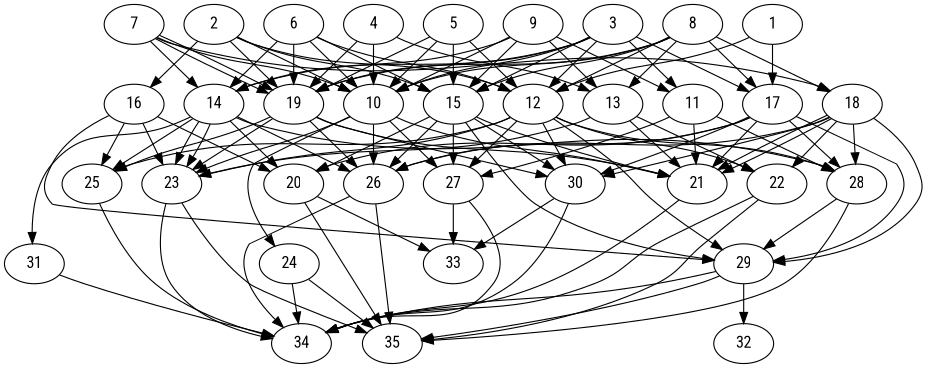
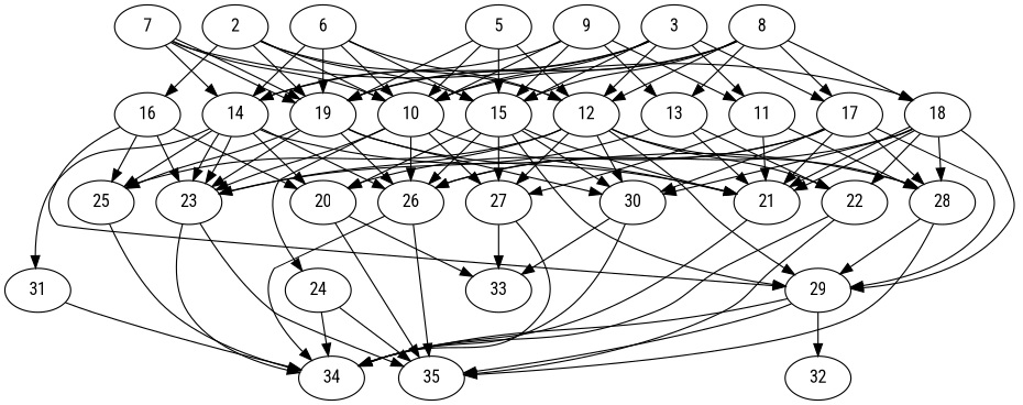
  digraph {
    fontname="Roboto Condensed"
    node [alpha=0.09 fontname="Roboto Condensed"]
    edge [fontname="Roboto Condensed"]
-   1 [alpha=0.00 expect_size=6461440]
    12 [alpha=0.10 expect_size=28370944]
    17 [alpha=0.11 expect_size=14665728]
    23 [expect_size=11727872]
    27 [alpha=0.14 expect_size=30992384]
    28 [alpha=0.04 expect_size=8860672]
    22 [expect_size=35591168]
    25 [expect_size=46964736]
    29 [alpha=0.16 expect_size=28132352]
    30 [alpha=0.13 expect_size=48475136]
    21 [alpha=0.01 expect_size=30383104]
    26 [alpha=0.19 expect_size=14363648]
    20 [alpha=0.14 expect_size=30855168]
    35 [alpha=0.20 expect_size=45728768]
    34 [alpha=0.01 expect_size=31260672]
    33 [alpha=0.16 expect_size=9590784]
    32 [alpha=0.14 expect_size=36227072]
    2 [alpha=0.16 expect_size=9976832]
    10 [alpha=0.20 expect_size=15924224]
    15 [alpha=0.06 expect_size=39401472]
    16 [alpha=0.07 expect_size=9376768]
    19 [expect_size=13813760]
    24 [alpha=0.06 expect_size=45491200]
    3 [alpha=0.17 expect_size=34187264]
    11 [alpha=0.02 expect_size=27432960]
    14 [alpha=0.01 expect_size=12651520]
    31 [alpha=0.19 expect_size=35038208]
-   4 [alpha=0.11 expect_size=44107776]
    13 [alpha=0.14 expect_size=18605056]
    5 [alpha=0.07 expect_size=20079616]
    6 [alpha=0.02 expect_size=19222528]
    7 [alpha=0.10 expect_size=20932608]
    18 [alpha=0.08 expect_size=37466112]
    8 [alpha=0.10 expect_size=37330944]
    9 [alpha=0.07 expect_size=11608064]
-   1 -> 12
-   1 -> 17
    12 -> 23
    12 -> 27
    12 -> 28
    12 -> 22
    12 -> 25
    12 -> 29
    12 -> 30
    17 -> 28
    17 -> 29
    17 -> 30
    17 -> 21
    17 -> 26
    17 -> 20
    23 -> 35
    23 -> 34
    27 -> 34
    27 -> 33
    28 -> 29
    28 -> 35
    22 -> 35
    22 -> 34
    25 -> 34
    29 -> 35
    29 -> 34
    29 -> 32
    30 -> 34
    30 -> 33
    21 -> 34
    26 -> 35
    26 -> 34
    20 -> 35
    20 -> 33
    2 -> 12
    2 -> 10
    2 -> 15
    2 -> 16
    2 -> 19
    10 -> 23
    10 -> 27
    10 -> 21
    10 -> 26
    10 -> 24
    15 -> 27
    15 -> 29
    15 -> 30
    15 -> 21
    15 -> 26
    15 -> 20
    16 -> 23
    16 -> 25
    16 -> 29
    16 -> 20
    19 -> 23
    19 -> 25
    19 -> 30
    19 -> 21
    19 -> 26
    24 -> 35
    24 -> 34
    3 -> 12
    3 -> 17
    3 -> 10
    3 -> 15
    3 -> 19
    3 -> 11
    3 -> 14
    11 -> 27
    11 -> 28
    11 -> 21
    14 -> 23
    14 -> 23
    14 -> 28
    14 -> 25
    14 -> 26
    14 -> 20
    14 -> 31
    31 -> 34
-   4 -> 10
-   4 -> 19
-   4 -> 13
    13 -> 23
    13 -> 22
    13 -> 21
    5 -> 12
    5 -> 10
    5 -> 15
    5 -> 19
    6 -> 12
    6 -> 10
    6 -> 15
    6 -> 19
    6 -> 14
    7 -> 10
    7 -> 19
    7 -> 19
    7 -> 14
    7 -> 18
    18 -> 28
    18 -> 22
    18 -> 29
    18 -> 30
    18 -> 21
    18 -> 21
    18 -> 26
    8 -> 12
    8 -> 17
    8 -> 10
    8 -> 15
    8 -> 19
    8 -> 13
    8 -> 18
    9 -> 10
    9 -> 15
    9 -> 11
    9 -> 14
    9 -> 13
  }
